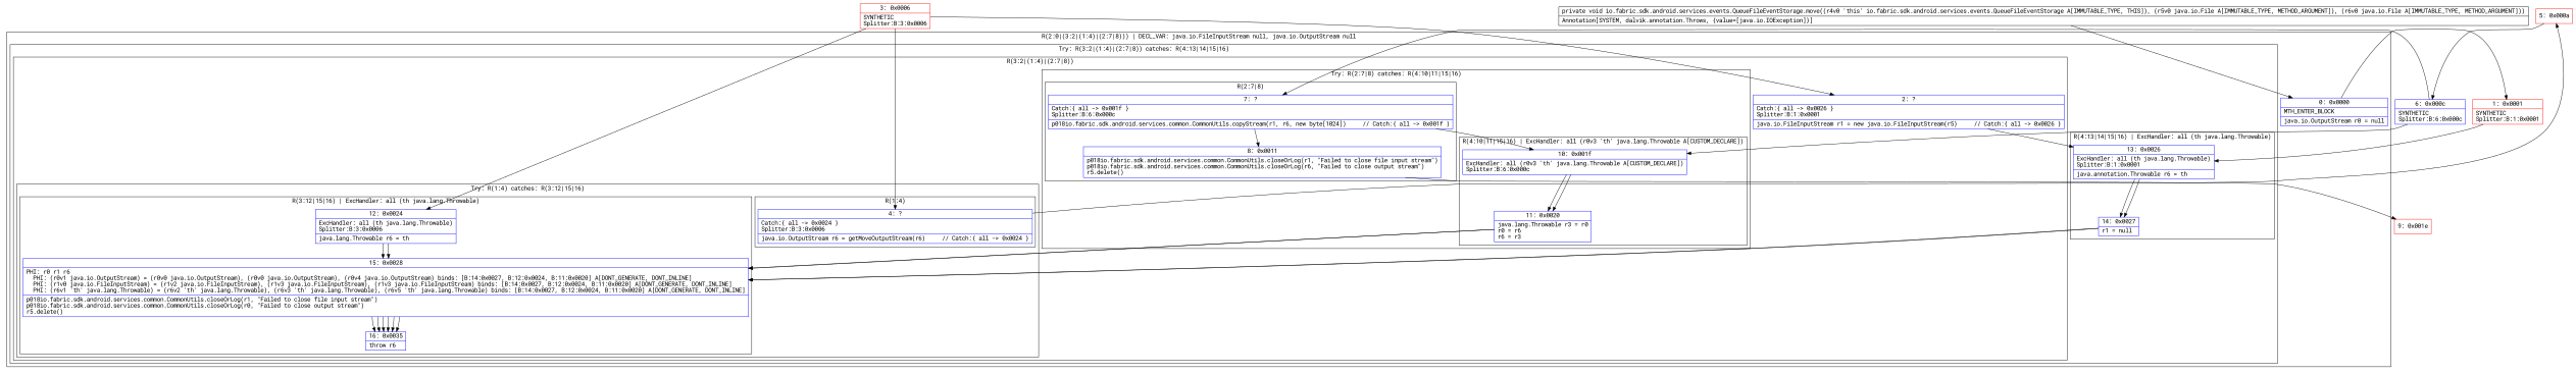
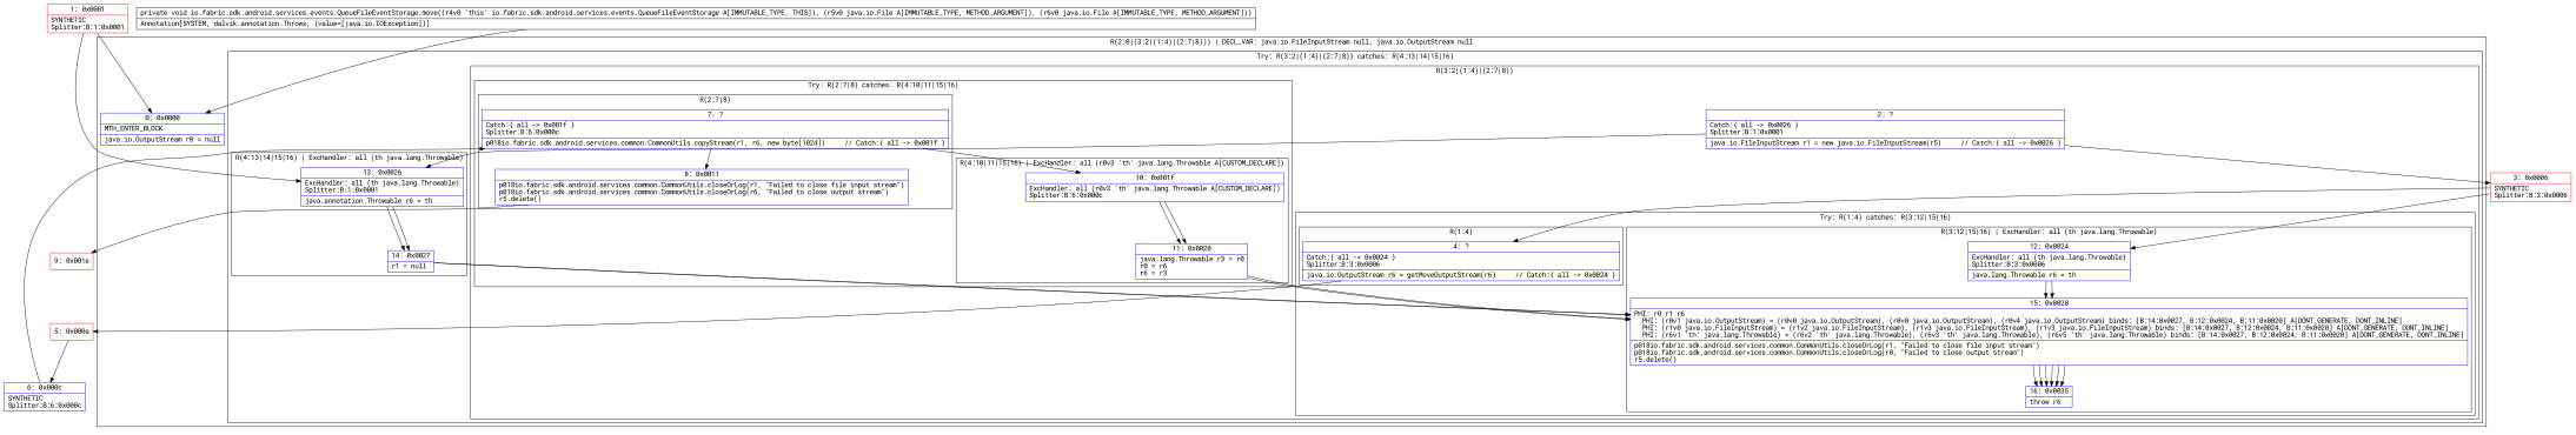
  digraph {
    fontname="Roboto Mono"
    node [color=blue fontname="Roboto Mono" shape=record]
    edge [fontname="Roboto Mono"]
    n1 [label="{4\:\ ?|Catch:\{ all \-\> 0x0024 \}\lSplitter:B:3:0x0006\l|java.io.OutputStream r6 = getMoveOutputStream(r6)     \/\/ Catch:\{ all \-\> 0x0024 \}\l}"]
    n2 [label="{12\:\ 0x0024|ExcHandler: all (th java.lang.Throwable)\lSplitter:B:3:0x0006\l|java.lang.Throwable r6 = th\l}"]
    n3 [label="{15\:\ 0x0028|PHI: r0 r1 r6 \l  PHI: (r0v1 java.io.OutputStream) = (r0v0 java.io.OutputStream), (r0v0 java.io.OutputStream), (r0v4 java.io.OutputStream) binds: [B:14:0x0027, B:12:0x0024, B:11:0x0020] A[DONT_GENERATE, DONT_INLINE]\l  PHI: (r1v0 java.io.FileInputStream) = (r1v2 java.io.FileInputStream), (r1v3 java.io.FileInputStream), (r1v3 java.io.FileInputStream) binds: [B:14:0x0027, B:12:0x0024, B:11:0x0020] A[DONT_GENERATE, DONT_INLINE]\l  PHI: (r6v1 'th' java.lang.Throwable) = (r6v2 'th' java.lang.Throwable), (r6v3 'th' java.lang.Throwable), (r6v5 'th' java.lang.Throwable) binds: [B:14:0x0027, B:12:0x0024, B:11:0x0020] A[DONT_GENERATE, DONT_INLINE]\l|p018io.fabric.sdk.android.services.common.CommonUtils.closeOrLog(r1, \"Failed to close file input stream\")\lp018io.fabric.sdk.android.services.common.CommonUtils.closeOrLog(r0, \"Failed to close output stream\")\lr5.delete()\l}"]
    n4 [label="{16\:\ 0x0035|throw r6\l}"]
    n5 [label="{7\:\ ?|Catch:\{ all \-\> 0x001f \}\lSplitter:B:6:0x000c\l|p018io.fabric.sdk.android.services.common.CommonUtils.copyStream(r1, r6, new byte[1024])     \/\/ Catch:\{ all \-\> 0x001f \}\l}"]
    n6 [label="{8\:\ 0x0011|p018io.fabric.sdk.android.services.common.CommonUtils.closeOrLog(r1, \"Failed to close file input stream\")\lp018io.fabric.sdk.android.services.common.CommonUtils.closeOrLog(r6, \"Failed to close output stream\")\lr5.delete()\l}"]
    n7 [label="{10\:\ 0x001f|ExcHandler: all (r0v3 'th' java.lang.Throwable A[CUSTOM_DECLARE])\lSplitter:B:6:0x000c\l}"]
    n8 [label="{11\:\ 0x0020|java.lang.Throwable r3 = r0\lr0 = r6\lr6 = r3\l}"]
    n9 [label="{2\:\ ?|Catch:\{ all \-\> 0x0026 \}\lSplitter:B:1:0x0001\l|java.io.FileInputStream r1 = new java.io.FileInputStream(r5)     \/\/ Catch:\{ all \-\> 0x0026 \}\l}"]
    n10 [label="{13\:\ 0x0026|ExcHandler: all (th java.lang.Throwable)\lSplitter:B:1:0x0001\l|java.annotation.Throwable r6 = th\l}"]
    n11 [label="{14\:\ 0x0027|r1 = null\l}"]
    n12 [label="{0\:\ 0x0000|MTH_ENTER_BLOCK\l|java.io.OutputStream r0 = null\l}"]
    n13 [color=red label="{5\:\ 0x000a}"]
    n14 [color=red label="{9\:\ 0x001e}"]
    n15 [color=red label="{3\:\ 0x0006|SYNTHETIC\lSplitter:B:3:0x0006\l}"]
    n16 [color=red label="{1\:\ 0x0001|SYNTHETIC\lSplitter:B:1:0x0001\l}"]
    n17 [label="{6\:\ 0x000c|SYNTHETIC\lSplitter:B:6:0x000c\l}"]
    n18 [label="{private void io.fabric.sdk.android.services.events.QueueFileEventStorage.move((r4v0 'this' io.fabric.sdk.android.services.events.QueueFileEventStorage A[IMMUTABLE_TYPE, THIS]), (r5v0 java.io.File A[IMMUTABLE_TYPE, METHOD_ARGUMENT]), (r6v0 java.io.File A[IMMUTABLE_TYPE, METHOD_ARGUMENT]))  | Annotation[SYSTEM, dalvik.annotation.Throws, \{value=[java.io.IOException]\}]\l}" color=""]
    subgraph cluster_1 {
      label="R(2:0|(3:2|(1:4)|(2:7|8))) | DECL_VAR: java.io.FileInputStream null, java.io.OutputStream null\l"
      n12
      subgraph cluster_2 {
        label="Try: R(3:2|(1:4)|(2:7|8)) catches: R(4:13|14|15|16)"
        subgraph cluster_3 {
          label="R(3:2|(1:4)|(2:7|8))"
          n9
          subgraph cluster_4 {
            label="Try: R(1:4) catches: R(3:12|15|16)"
            subgraph cluster_5 {
              label="R(1:4)"
              n1
            }
            subgraph cluster_6 {
              label="R(3:12|15|16) | ExcHandler: all (th java.lang.Throwable)\l"
              n2
              n3
              n4
            }
          }
          subgraph cluster_7 {
            label="Try: R(2:7|8) catches: R(4:10|11|15|16)"
            subgraph cluster_8 {
              label="R(2:7|8)"
              n5
              n6
            }
            subgraph cluster_9 {
              label="R(4:10|11|15|16) | ExcHandler: all (r0v3 'th' java.lang.Throwable A[CUSTOM_DECLARE])\l"
              n7
              n8
            }
          }
        }
        subgraph cluster_10 {
          label="R(4:13|14|15|16) | ExcHandler: all (th java.lang.Throwable)\l"
          n10
          n11
        }
      }
    }
    subgraph cluster_11 {
      label="R(4:13|14|15|16) | ExcHandler: all (th java.lang.Throwable)\l"
    }
    subgraph cluster_12 {
      label="R(3:12|15|16) | ExcHandler: all (th java.lang.Throwable)\l"
    }
    subgraph cluster_13 {
      label="R(4:10|11|15|16) | ExcHandler: all (r0v3 'th' java.lang.Throwable A[CUSTOM_DECLARE])\l"
    }
    n1 -> n13
    n2 -> n3
    n2 -> n3
    n3 -> n4
    n3 -> n4
    n3 -> n4
    n3 -> n4
    n3 -> n4
    n3 -> n4
    n5 -> n6
    n5 -> n7
    n6 -> n14
    n7 -> n8
    n7 -> n8
    n8 -> n3
    n8 -> n3
    n9 -> n10
-   n15 -> n9
+   n9 -> n15
    n10 -> n11
    n10 -> n11
    n11 -> n3
    n11 -> n3
-   n12 -> n16
+   n16 -> n12
    n13 -> n17
    n15 -> n1
    n15 -> n2
    n16 -> n10
    n17 -> n5
-   n17 -> n7
    n18 -> n12
  }
